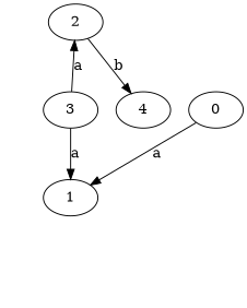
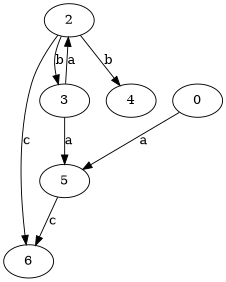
  strict digraph {
-   1
+   1 [label=5]
+   6
    2
    3
    4
    0
+   1 -> 6 [label=c]
+   2 -> 6 [label=c]
+   2 -> 3 [label=b]
    2 -> 4 [label=b]
    3 -> 1 [label=a]
    3 -> 2 [label=a]
    0 -> 1 [label=a]
  }
